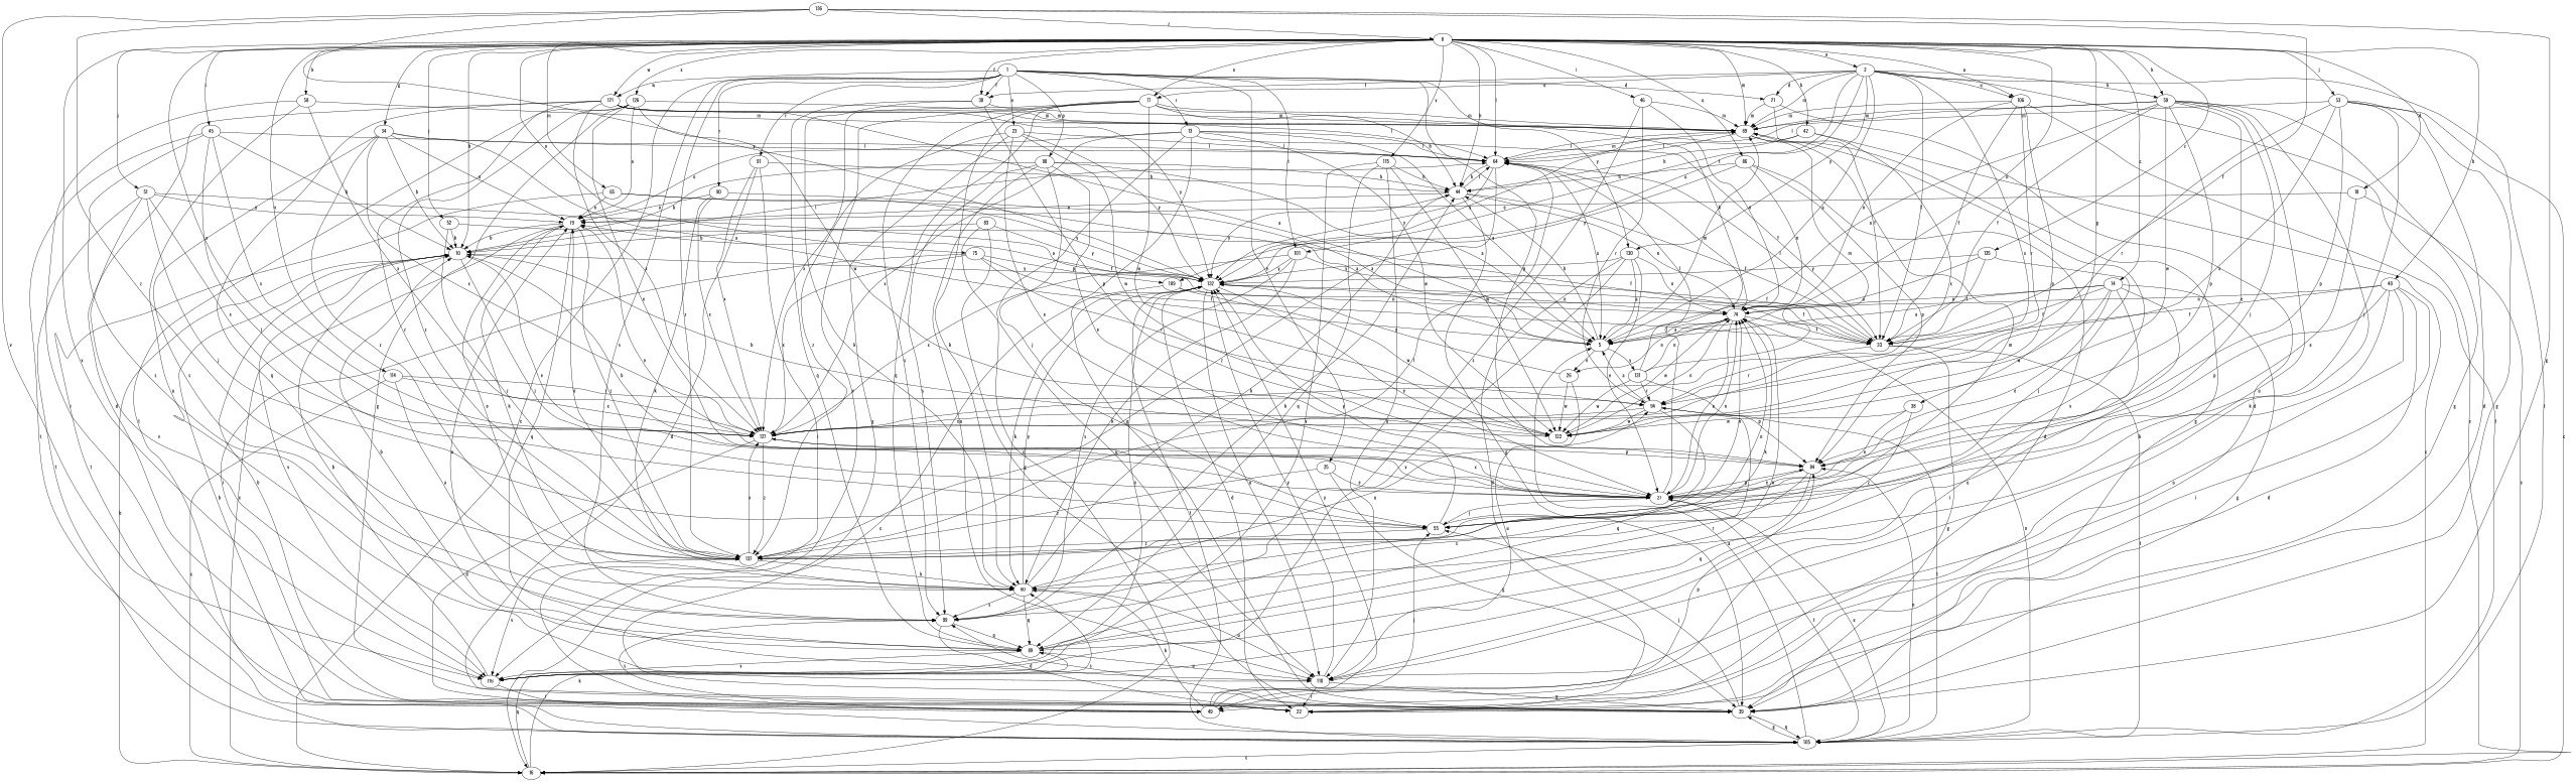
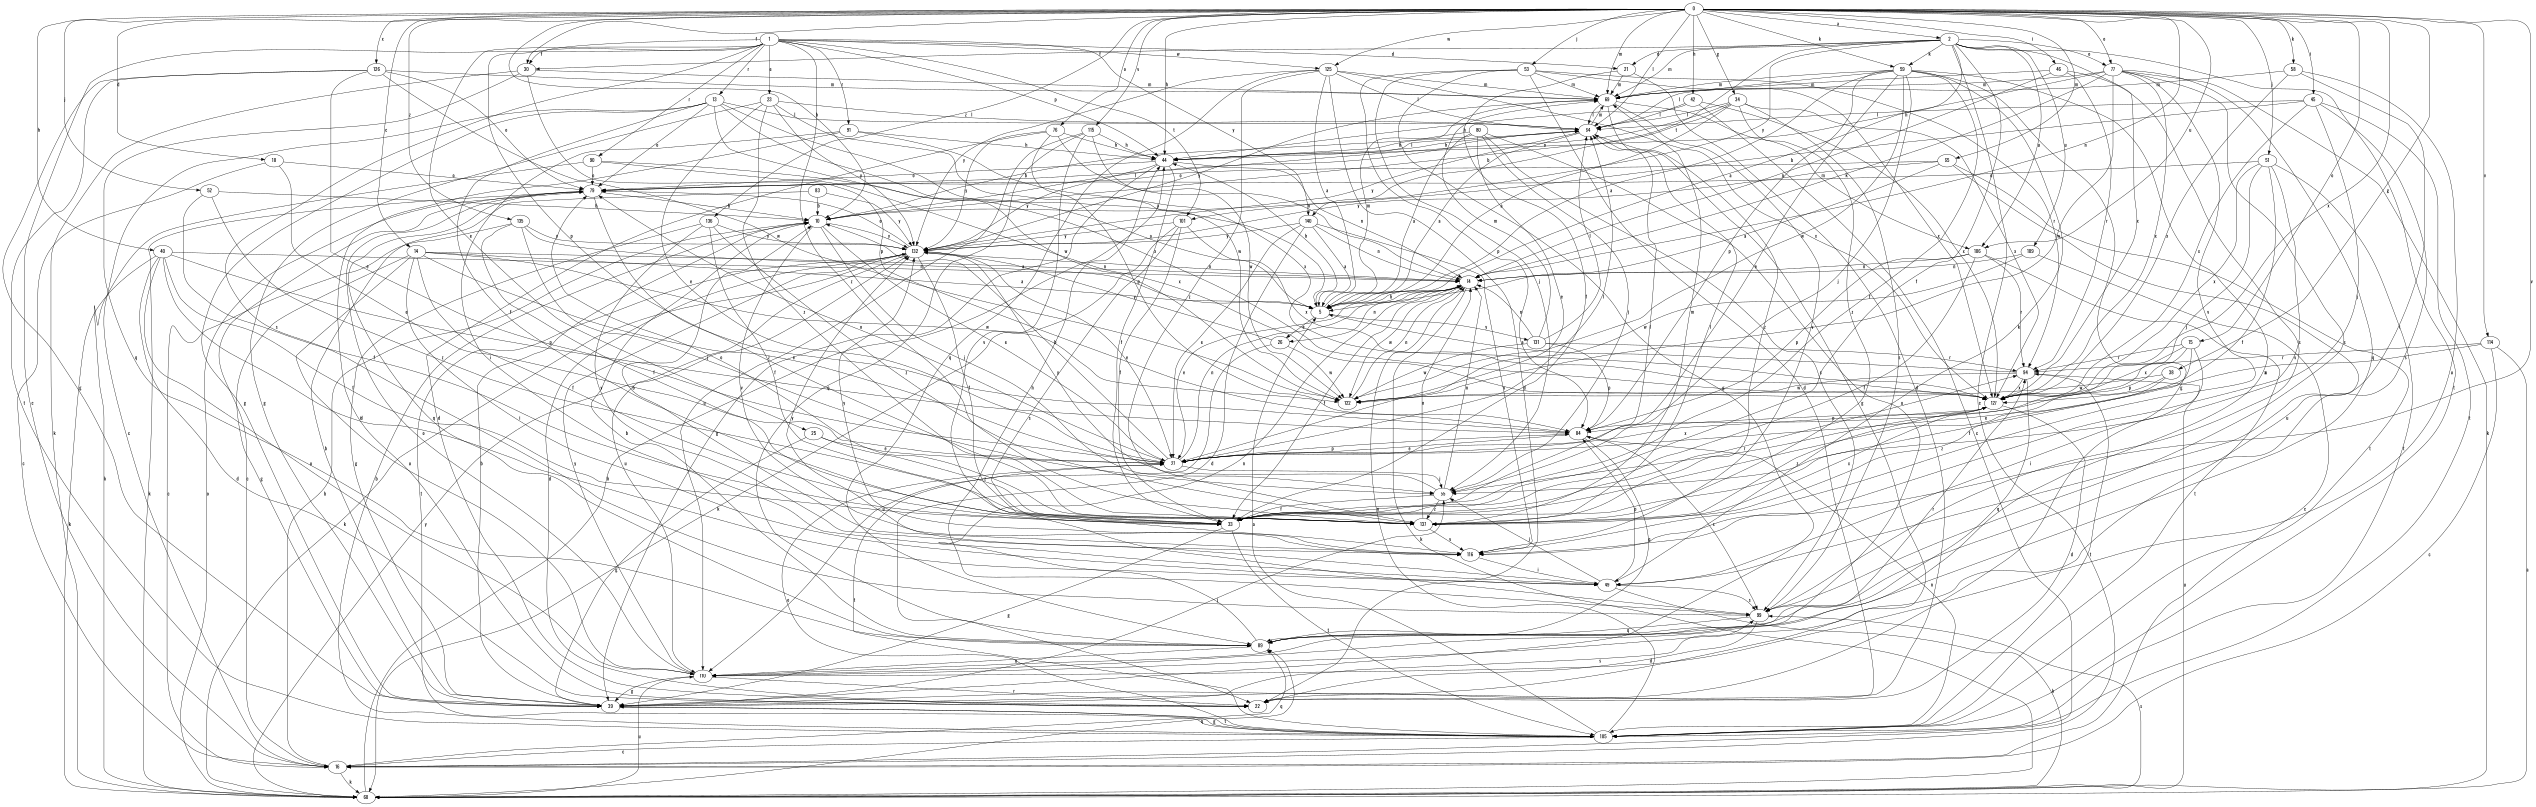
  strict digraph {
    fontname=Oswald
    node [fontname=Oswald]
    edge [fontname=Oswald]
    0
    2
    10
    14
    18
    30
    34
    38
    40
    42
    44
    45
    46
    51
    52
    53
    58
    59
    64
    65
    69
    74
    75
-   76 [label=86]
+   76
    77
    106
    114
    115
    116
-   121
+   121 [label=125]
    126
    127
    135
    136
    16
    21
    101
-   130
+   130 [label=140]
    5
    33
    105
    109
    27
    55
    132
    39
    49
    110
    122
    79
    84
    60
    89
    99
    137
    22
    94
    26
    1
    23
    25
    80
    90
    91
    n65 [label=13]
    83
    131
    0 -> 2 [label=a]
    0 -> 10 [label=b]
    0 -> 14 [label=c]
    0 -> 18 [label=d]
    0 -> 30 [label=f]
    0 -> 34 [label=g]
    0 -> 38 [label=g]
    0 -> 40 [label=h]
    0 -> 42 [label=h]
    0 -> 44 [label=h]
    0 -> 45 [label=i]
    0 -> 46 [label=i]
    0 -> 51 [label=j]
    0 -> 52 [label=j]
    0 -> 53 [label=j]
    0 -> 58 [label=k]
    0 -> 59 [label=k]
    0 -> 64 [label=l]
    0 -> 65 [label=m]
    0 -> 69 [label=m]
    0 -> 74 [label=n]
    0 -> 75 [label=o]
    0 -> 76 [label=o]
    0 -> 77 [label=o]
    0 -> 106 [label=u]
    0 -> 114 [label=v]
    0 -> 115 [label=v]
    0 -> 116 [label=v]
    0 -> 121 [label=w]
    0 -> 126 [label=x]
    0 -> 127 [label=x]
    0 -> 135 [label=z]
-   136 -> 0 [label=z]
+   0 -> 136 [label=z]
    2 -> 30 [label=f]
    2 -> 59 [label=k]
    2 -> 69 [label=m]
    2 -> 77 [label=o]
    2 -> 106 [label=u]
    2 -> 127 [label=x]
    2 -> 16 [label=c]
    2 -> 21 [label=d]
    2 -> 101 [label=t]
    2 -> 130 [label=y]
    2 -> 5 [label=a]
    2 -> 33 [label=f]
    2 -> 105 [label=t]
    2 -> 109 [label=u]
    10 -> 64 [label=l]
    10 -> 116 [label=v]
    10 -> 27 [label=e]
    10 -> 55 [label=j]
    10 -> 132 [label=y]
    14 -> 74 [label=n]
    14 -> 5 [label=a]
    14 -> 33 [label=f]
    14 -> 27 [label=e]
    14 -> 39 [label=g]
    14 -> 49 [label=i]
    14 -> 110 [label=u]
    14 -> 122 [label=w]
    18 -> 16 [label=c]
    18 -> 27 [label=e]
    18 -> 79 [label=o]
    30 -> 69 [label=m]
    30 -> 84 [label=p]
    30 -> 60 [label=k]
    30 -> 89 [label=q]
    34 -> 10 [label=b]
    34 -> 64 [label=l]
    34 -> 127 [label=x]
    34 -> 5 [label=a]
    34 -> 79 [label=o]
    34 -> 99 [label=s]
    34 -> 137 [label=z]
    38 -> 27 [label=e]
    38 -> 122 [label=w]
    38 -> 137 [label=z]
    40 -> 74 [label=n]
    40 -> 33 [label=f]
    40 -> 49 [label=i]
    40 -> 110 [label=u]
    40 -> 84 [label=p]
    40 -> 60 [label=k]
    40 -> 22 [label=d]
    42 -> 44 [label=h]
    42 -> 64 [label=l]
    42 -> 127 [label=x]
    42 -> 16 [label=c]
    44 -> 64 [label=l]
    44 -> 74 [label=n]
    44 -> 33 [label=f]
    44 -> 132 [label=y]
    44 -> 39 [label=g]
    44 -> 79 [label=o]
    45 -> 10 [label=b]
    45 -> 64 [label=l]
    45 -> 127 [label=x]
    45 -> 105 [label=t]
    45 -> 55 [label=j]
    45 -> 99 [label=s]
    46 -> 69 [label=m]
    46 -> 74 [label=n]
    46 -> 99 [label=s]
    46 -> 94 [label=r]
    51 -> 116 [label=v]
    51 -> 127 [label=x]
    51 -> 33 [label=f]
    51 -> 105 [label=t]
    51 -> 55 [label=j]
    51 -> 79 [label=o]
    52 -> 10 [label=b]
    52 -> 33 [label=f]
    52 -> 137 [label=z]
    53 -> 69 [label=m]
    53 -> 127 [label=x]
    53 -> 55 [label=j]
    53 -> 39 [label=g]
    53 -> 84 [label=p]
    53 -> 22 [label=d]
    53 -> 94 [label=r]
    58 -> 69 [label=m]
    58 -> 127 [label=x]
    58 -> 49 [label=i]
    58 -> 110 [label=u]
    59 -> 64 [label=l]
    59 -> 69 [label=m]
    59 -> 5 [label=a]
    59 -> 33 [label=f]
    59 -> 27 [label=e]
    59 -> 55 [label=j]
    59 -> 39 [label=g]
    59 -> 49 [label=k]
    59 -> 110 [label=u]
    59 -> 122 [label=w]
    59 -> 84 [label=p]
    64 -> 44 [label=h]
    64 -> 69 [label=m]
    64 -> 5 [label=a]
    64 -> 132 [label=y]
    64 -> 137 [label=z]
    65 -> 5 [label=a]
    65 -> 105 [label=t]
    65 -> 132 [label=y]
    65 -> 79 [label=o]
    69 -> 64 [label=l]
    69 -> 116 [label=v]
    69 -> 132 [label=y]
    69 -> 39 [label=g]
-   74 -> 5 [label=a]
+   74 -> 5 [label=h]
    74 -> 33 [label=f]
    74 -> 27 [label=e]
    74 -> 122 [label=w]
    74 -> 60 [label=k]
    74 -> 26 [label=n]
    75 -> 127 [label=x]
    75 -> 33 [label=f]
    75 -> 49 [label=i]
-   75 -> 109 [label=p]
+   75 -> 84 [label=p]
    75 -> 94 [label=r]
    76 -> 44 [label=h]
    76 -> 74 [label=n]
    76 -> 132 [label=y]
    76 -> 84 [label=p]
    76 -> 22 [label=d]
    77 -> 44 [label=h]
    77 -> 69 [label=m]
    77 -> 74 [label=k]
    77 -> 116 [label=v]
    77 -> 127 [label=x]
    77 -> 122 [label=w]
    77 -> 60 [label=k]
    77 -> 89 [label=q]
    77 -> 99 [label=s]
-   106 -> 69 [label=m]
+   69 -> 106 [label=m]
    106 -> 74 [label=n]
    106 -> 33 [label=f]
    106 -> 105 [label=t]
    106 -> 84 [label=p]
    106 -> 94 [label=r]
    114 -> 127 [label=x]
    114 -> 16 [label=c]
    114 -> 60 [label=a]
    114 -> 94 [label=r]
    115 -> 44 [label=h]
    115 -> 116 [label=v]
    115 -> 110 [label=u]
    115 -> 122 [label=w]
    115 -> 89 [label=q]
    116 -> 10 [label=b]
    116 -> 132 [label=y]
    116 -> 49 [label=i]
    121 -> 64 [label=l]
    121 -> 69 [label=m]
    121 -> 127 [label=x]
    121 -> 5 [label=a]
    121 -> 132 [label=y]
    121 -> 89 [label=q]
    121 -> 137 [label=z]
    121 -> 22 [label=d]
    126 -> 69 [label=m]
    126 -> 105 [label=t]
    126 -> 27 [label=e]
    126 -> 39 [label=g]
    126 -> 122 [label=w]
    126 -> 79 [label=o]
-   126 -> 137 [label=z]
    127 -> 84 [label=p]
    127 -> 137 [label=z]
    127 -> 22 [label=d]
-   53 -> 16 [label=c]
+   135 -> 16 [label=c]
    135 -> 5 [label=a]
    135 -> 33 [label=f]
    135 -> 55 [label=j]
    135 -> 132 [label=y]
    136 -> 116 [label=v]
    136 -> 33 [label=f]
    136 -> 132 [label=y]
    136 -> 39 [label=g]
    136 -> 137 [label=z]
    16 -> 10 [label=b]
    16 -> 60 [label=k]
    16 -> 89 [label=q]
    21 -> 69 [label=m]
    21 -> 33 [label=f]
    21 -> 22 [label=d]
    101 -> 127 [label=x]
    101 -> 33 [label=f]
    101 -> 132 [label=y]
    101 -> 60 [label=k]
    101 -> 99 [label=s]
    130 -> 74 [label=n]
    130 -> 116 [label=v]
    130 -> 5 [label=a]
    130 -> 27 [label=e]
    130 -> 132 [label=y]
    130 -> 22 [label=d]
    5 -> 44 [label=h]
    5 -> 69 [label=m]
    5 -> 26 [label=e]
    5 -> 131 [label=y]
    33 -> 64 [label=l]
    33 -> 105 [label=t]
    33 -> 39 [label=g]
    33 -> 94 [label=r]
    105 -> 10 [label=b]
    105 -> 74 [label=n]
    105 -> 16 [label=c]
    105 -> 5 [label=a]
    105 -> 27 [label=e]
    105 -> 39 [label=g]
    105 -> 84 [label=n]
    109 -> 74 [label=n]
    109 -> 16 [label=c]
    109 -> 122 [label=w]
    27 -> 10 [label=b]
    27 -> 64 [label=l]
    27 -> 74 [label=n]
    27 -> 127 [label=x]
    27 -> 105 [label=t]
    27 -> 55 [label=j]
    27 -> 79 [label=o]
    27 -> 84 [label=p]
    55 -> 74 [label=n]
+   55 -> 33 [label=f]
    55 -> 132 [label=y]
    55 -> 137 [label=z]
    132 -> 74 [label=n]
    132 -> 33 [label=f]
    132 -> 105 [label=t]
    132 -> 27 [label=e]
    132 -> 110 [label=u]
    132 -> 79 [label=o]
    132 -> 60 [label=k]
    132 -> 22 [label=d]
    39 -> 10 [label=b]
-   39 -> 105 [label=q]
+   39 -> 105 [label=t]
    39 -> 55 [label=j]
    39 -> 99 [label=s]
    49 -> 55 [label=j]
    49 -> 132 [label=y]
    49 -> 84 [label=p]
    49 -> 60 [label=k]
    49 -> 99 [label=s]
    110 -> 132 [label=y]
    110 -> 39 [label=g]
    110 -> 79 [label=o]
    110 -> 22 [label=r]
-   122 -> 10 [label=b]
    122 -> 74 [label=n]
    79 -> 10 [label=b]
    79 -> 16 [label=c]
    79 -> 60 [label=k]
    79 -> 89 [label=q]
    79 -> 137 [label=z]
    84 -> 27 [label=e]
    84 -> 89 [label=q]
    84 -> 99 [label=s]
    60 -> 44 [label=h]
    60 -> 132 [label=y]
    60 -> 110 [label=u]
    60 -> 79 [label=o]
    60 -> 89 [label=q]
    60 -> 99 [label=s]
    60 -> 94 [label=u]
    89 -> 10 [label=b]
    89 -> 74 [label=n]
-   89 -> 116 [label=v]
    89 -> 110 [label=u]
    89 -> 94 [label=r]
    99 -> 44 [label=h]
    99 -> 89 [label=q]
    99 -> 22 [label=d]
    137 -> 64 [label=l]
    137 -> 69 [label=m]
    137 -> 74 [label=n]
    137 -> 116 [label=v]
    137 -> 127 [label=x]
    137 -> 79 [label=o]
-   137 -> 60 [label=k]
    94 -> 127 [label=x]
    94 -> 5 [label=a]
    94 -> 105 [label=t]
    94 -> 122 [label=w]
    94 -> 89 [label=q]
    26 -> 132 [label=y]
    26 -> 110 [label=u]
    26 -> 122 [label=w]
    1 -> 30 [label=f]
    1 -> 121 [label=w]
    1 -> 16 [label=c]
    1 -> 21 [label=d]
    1 -> 101 [label=t]
    1 -> 130 [label=y]
    1 -> 84 [label=p]
    1 -> 99 [label=s]
    1 -> 137 [label=z]
    1 -> 23 [label=e]
    1 -> 25 [label=e]
-   1 -> 80 [label=p]
+   1 -> 44 [label=p]
    1 -> 90 [label=r]
    1 -> 91 [label=r]
    1 -> n65 [label=r]
    23 -> 64 [label=l]
    23 -> 27 [label=e]
    23 -> 132 [label=y]
    23 -> 39 [label=g]
    23 -> 122 [label=w]
    23 -> 137 [label=z]
    25 -> 27 [label=e]
    25 -> 39 [label=g]
    25 -> 137 [label=z]
    80 -> 10 [label=b]
    80 -> 44 [label=h]
    80 -> 5 [label=a]
    80 -> 27 [label=e]
    80 -> 55 [label=j]
    80 -> 110 [label=u]
    80 -> 99 [label=s]
    90 -> 127 [label=x]
    90 -> 5 [label=a]
    90 -> 79 [label=o]
    90 -> 60 [label=k]
    91 -> 44 [label=h]
    91 -> 127 [label=x]
    91 -> 49 [label=i]
    91 -> 22 [label=d]
    n65 -> 64 [label=l]
    n65 -> 127 [label=x]
    n65 -> 16 [label=c]
    n65 -> 5 [label=a]
    n65 -> 33 [label=f]
    n65 -> 39 [label=g]
    n65 -> 122 [label=w]
    n65 -> 79 [label=o]
    83 -> 10 [label=b]
    83 -> 132 [label=y]
-   83 -> 39 [label=g]
-   83 -> 110 [label=u]
+   83 -> 39 [label=b]
+   65 -> 110 [label=u]
    131 -> 64 [label=l]
    131 -> 69 [label=m]
    131 -> 74 [label=n]
    131 -> 122 [label=w]
    131 -> 84 [label=p]
    131 -> 94 [label=r]
  }
